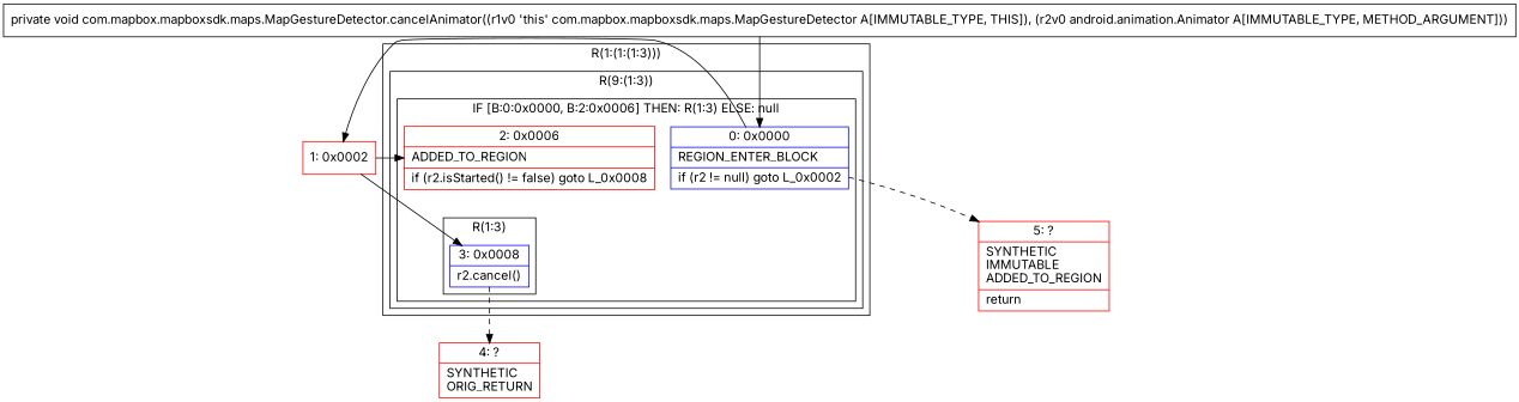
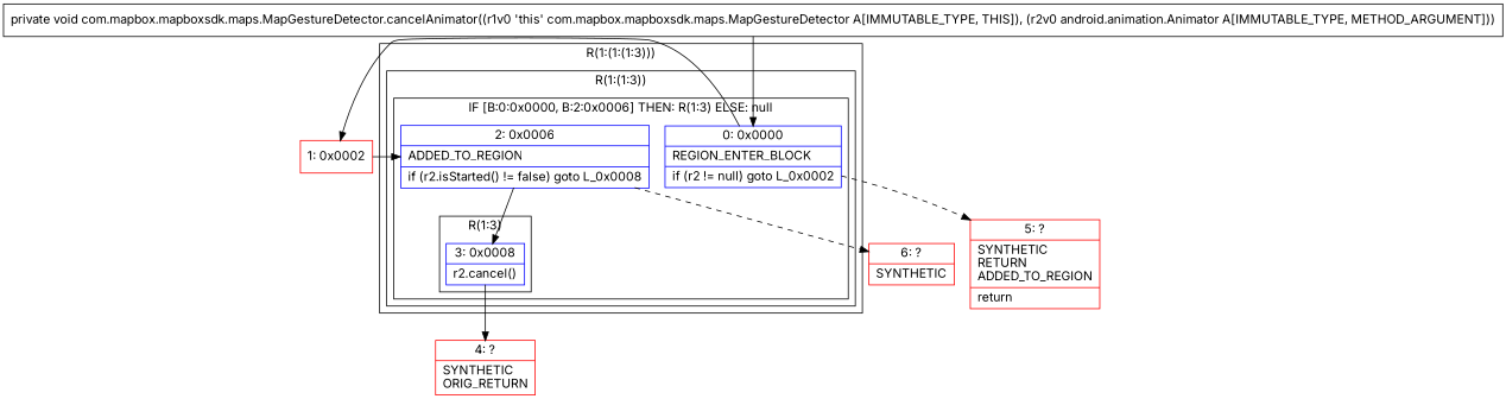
  digraph {
    fontname=Inter
    node [color=red fontname=Inter shape=record]
    edge [fontname=Inter]
    n1 [color=blue label="{3\:\ 0x0008|r2.cancel()\l}"]
    n2 [color=blue label="{0\:\ 0x0000|REGION_ENTER_BLOCK\l|if (r2 != null) goto L_0x0002\l}"]
-   n3 [label="{2\:\ 0x0006|ADDED_TO_REGION\l|if (r2.isStarted() != false) goto L_0x0008\l}"]
+   n3 [color=blue label="{2\:\ 0x0006|ADDED_TO_REGION\l|if (r2.isStarted() != false) goto L_0x0008\l}"]
    n4 [label="{4\:\ ?|SYNTHETIC\lORIG_RETURN\l}"]
    n5 [label="{1\:\ 0x0002}"]
-   n6 [label="{5\:\ ?|SYNTHETIC\lIMMUTABLE\lADDED_TO_REGION\l|return\l}"]
+   n6 [label="{5\:\ ?|SYNTHETIC\lRETURN\lADDED_TO_REGION\l|return\l}"]
+   n7 [label="{6\:\ ?|SYNTHETIC\l}"]
    n8 [label="{private void com.mapbox.mapboxsdk.maps.MapGestureDetector.cancelAnimator((r1v0 'this' com.mapbox.mapboxsdk.maps.MapGestureDetector A[IMMUTABLE_TYPE, THIS]), (r2v0 android.animation.Animator A[IMMUTABLE_TYPE, METHOD_ARGUMENT])) }" color=""]
    subgraph cluster_1 {
      label="R(1:(1:(1:3)))"
      subgraph cluster_2 {
-       label="R(9:(1:3))"
+       label="R(1:(1:3))"
        subgraph cluster_3 {
          label="IF [B:0:0x0000, B:2:0x0006] THEN: R(1:3) ELSE: null"
          n2
          n3
          subgraph cluster_4 {
            label="R(1:3)"
            n1
          }
        }
      }
    }
-   n1 -> n4 [style=dashed]
+   n1 -> n4
    n2 -> n5
    n2 -> n6 [style=dashed]
-   n5 -> n1
+   n3 -> n1
+   n3 -> n7 [style=dashed]
    n5 -> n3
    n8 -> n2
  }
